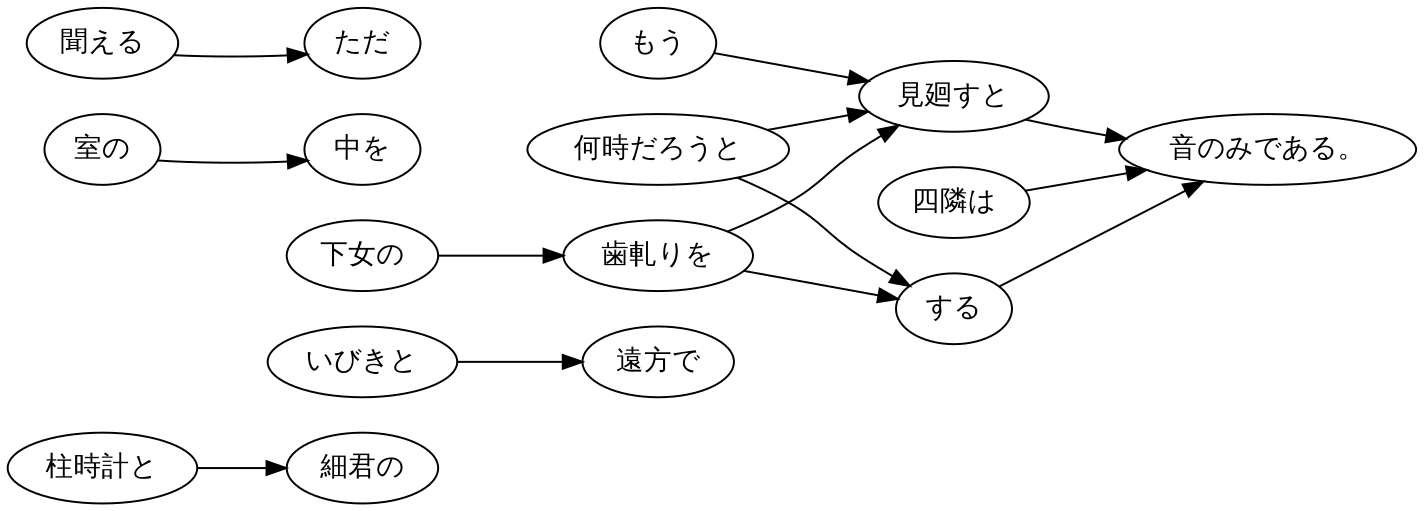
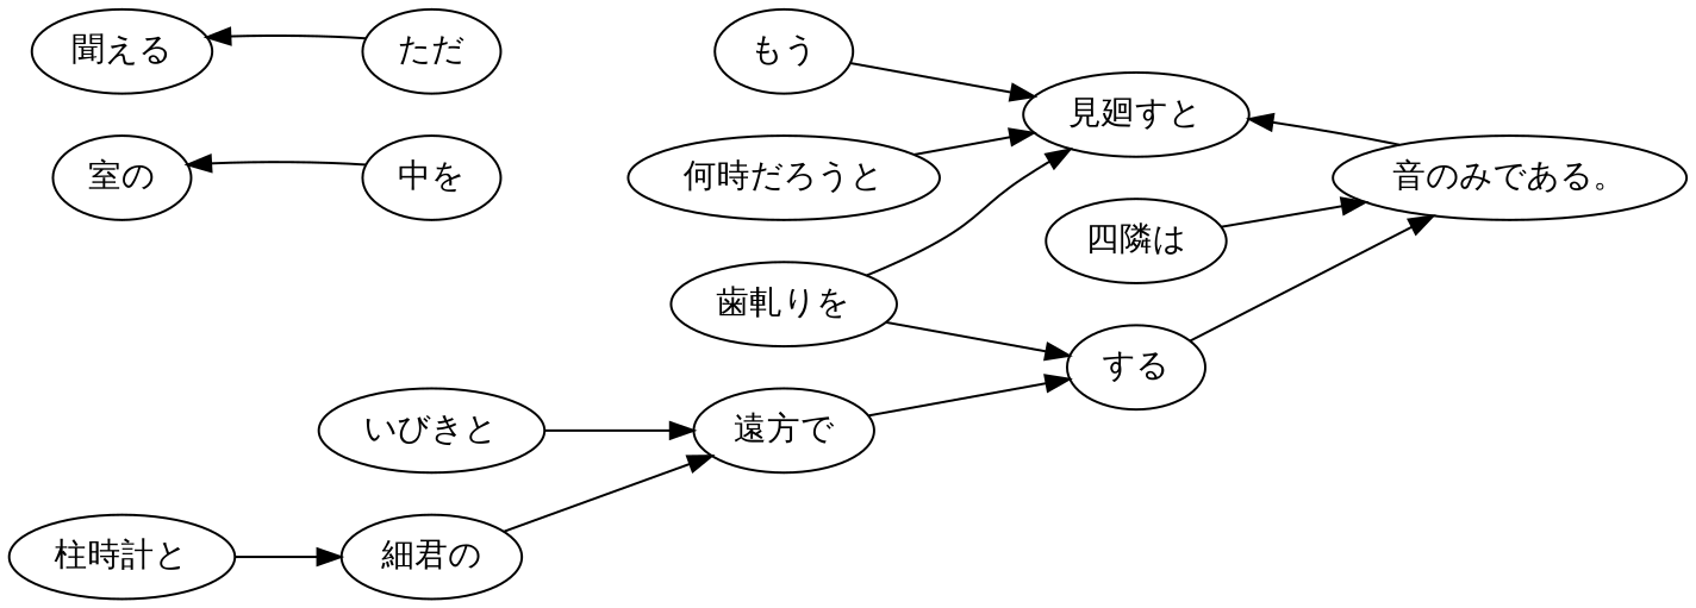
  digraph {
    rankdir=LR
    n1 [label="もう"]
    n2 [label="見廻すと"]
    n3 [label="音のみである。"]
    n4 [label="何時だろうと"]
    n5 [label="室の"]
    n6 [label="中を"]
    n7 [label="四隣は"]
    n8 [label="聞える"]
    n9 [label="ただ"]
    n10 [label="柱時計と"]
    n11 [label="細君の"]
    n12 [label="遠方で"]
    n13 [label="する"]
    n14 [label="いびきと"]
-   n15 [label="下女の"]
    n16 [label="歯軋りを"]
    n1 -> n2
-   n2 -> n3
+   n3 -> n2
    n4 -> n2
-   n5 -> n6
+   n6 -> n5
    n7 -> n3
-   n8 -> n9
+   n9 -> n8
    n10 -> n11
-   n4 -> n13
+   n11 -> n12
+   n12 -> n13
    n13 -> n3
    n14 -> n12
-   n15 -> n16
    n16 -> n2
    n16 -> n13
  }
